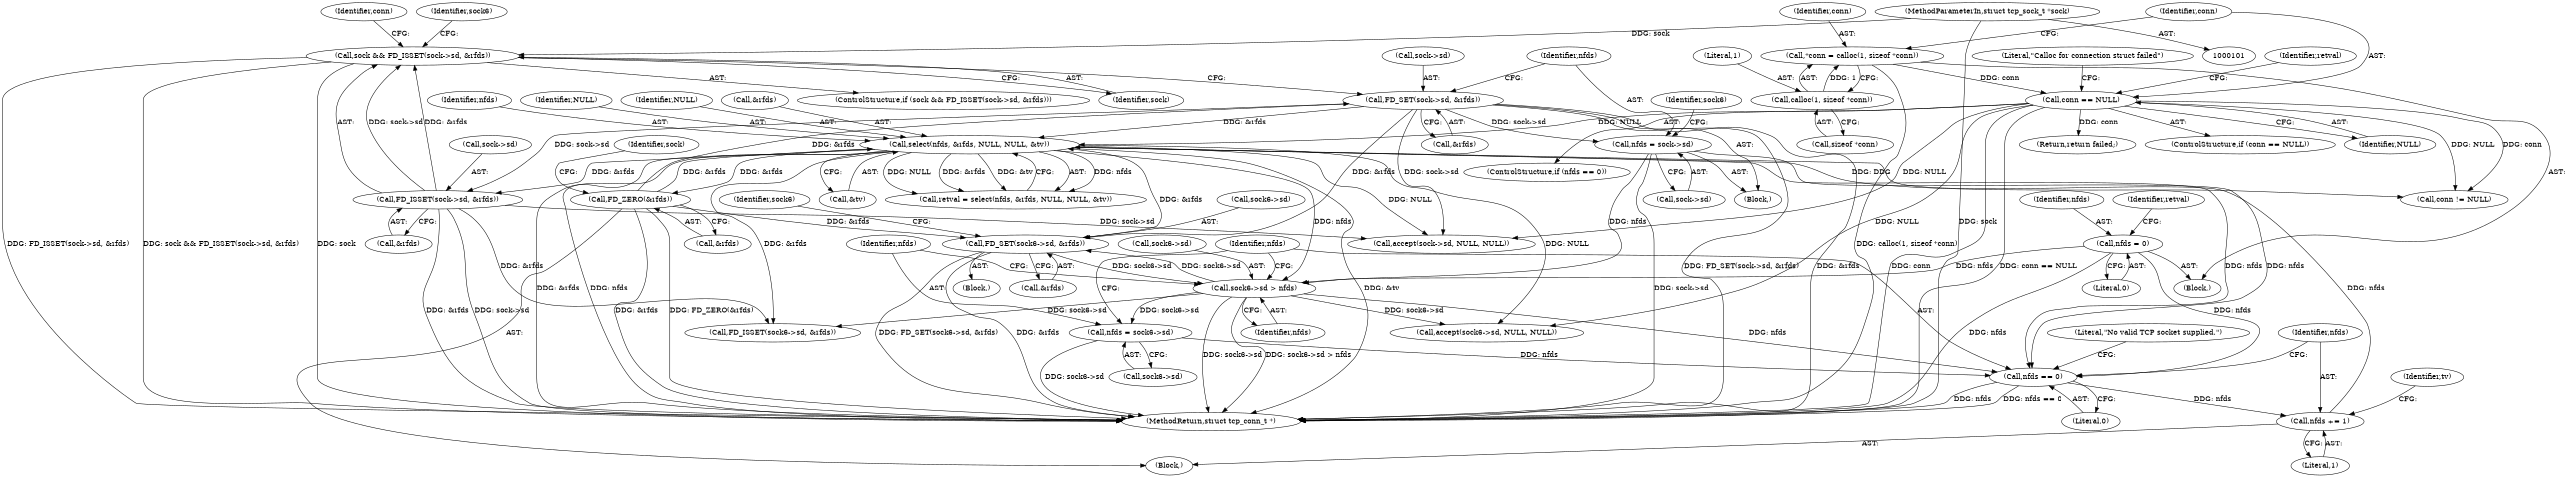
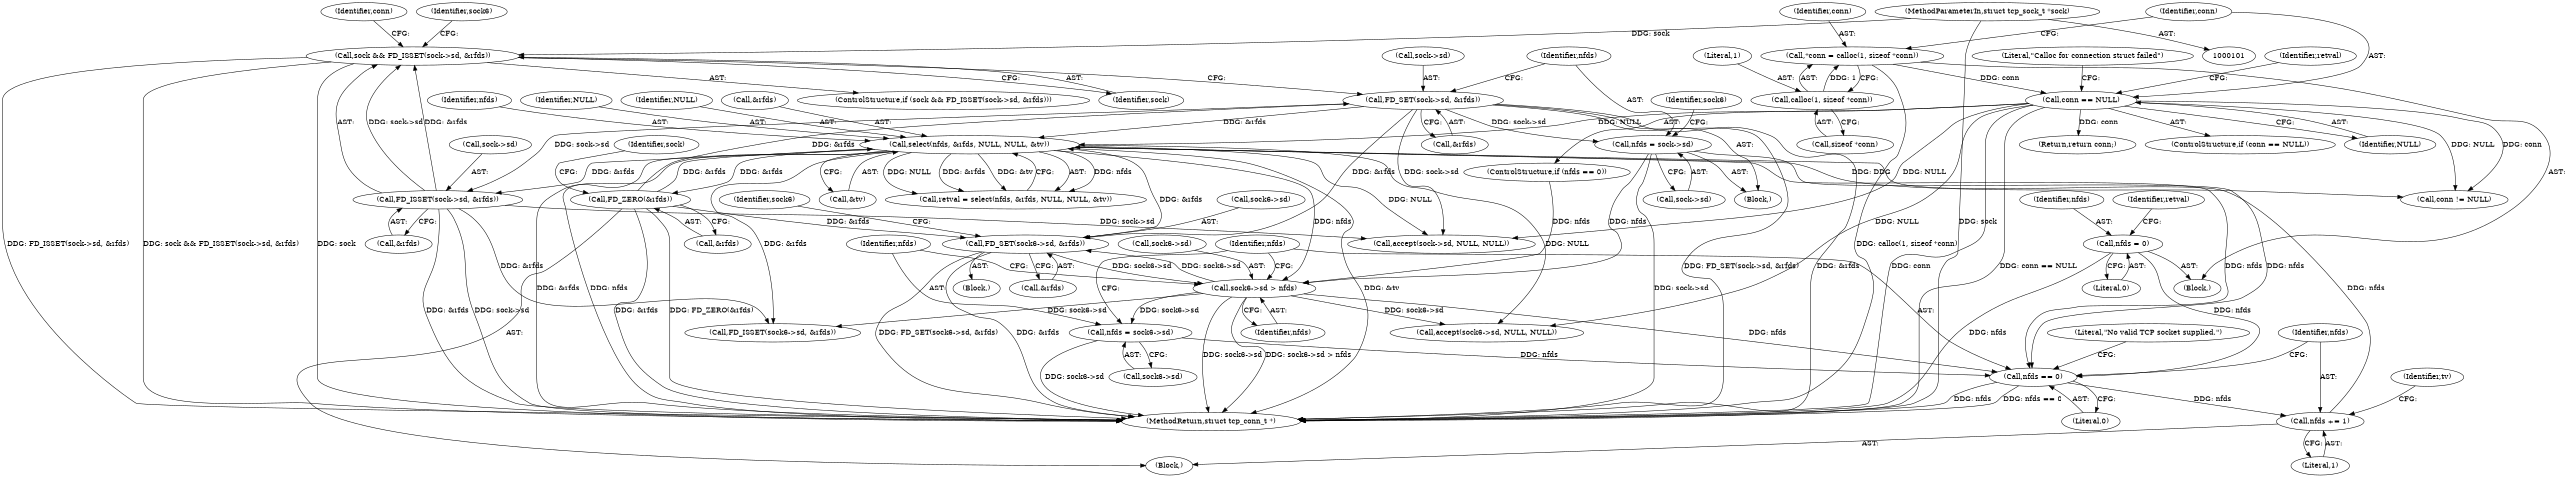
  digraph {
    n1 [label="(Call,sock && FD_ISSET(sock->sd, &rfds))"]
    n2 [label="(MethodReturn,struct tcp_conn_t *)"]
    n3 [label="(ControlStructure,if (sock && FD_ISSET(sock->sd, &rfds)))"]
    n4 [label="(Identifier,sock)"]
    n5 [label="(Call,FD_SET(sock->sd, &rfds))"]
    n6 [label="(Call,FD_ISSET(sock->sd, &rfds))"]
    n7 [label="(Call,accept(sock->sd, NULL, NULL))"]
    n8 [label="(Call,FD_ISSET(sock6->sd, &rfds))"]
    n9 [label="(Call,&rfds)"]
    n10 [label="(MethodParameterIn,struct tcp_sock_t *sock)"]
    1000101
    n12 [label="(Call,select(nfds, &rfds, NULL, NULL, &tv))"]
    n13 [label="(Call,FD_SET(sock6->sd, &rfds))"]
    n14 [label="(Call,nfds = sock->sd)"]
    n15 [label="(Block,)"]
    n16 [label="(Call,&rfds)"]
    n17 [label="(Call,FD_ZERO(&rfds))"]
    n18 [label="(Call,nfds == 0)"]
    n19 [label="(Call,sock6->sd > nfds)"]
    n20 [label="(Call,&tv)"]
    n21 [label="(Call,conn != NULL)"]
    n22 [label="(Call,accept(sock6->sd, NULL, NULL))"]
    n23 [label="(Call,retval = select(nfds, &rfds, NULL, NULL, &tv))"]
    n24 [label="(Block,)"]
    n25 [label="(Call,&rfds)"]
    n26 [label="(Call,sock->sd)"]
    n27 [label="(Block,)"]
    n28 [label="(Call,&rfds)"]
    n29 [label="(Call,nfds += 1)"]
    n30 [label="(Literal,0)"]
    n31 [label="(Call,nfds = sock6->sd)"]
    n32 [label="(Identifier,nfds)"]
    n33 [label="(Literal,1)"]
    n34 [label="(ControlStructure,if (nfds == 0))"]
    n35 [label="(Call,sock6->sd)"]
    n36 [label="(Call,nfds = 0)"]
    n37 [label="(Block,)"]
    n38 [label="(Literal,0)"]
    n39 [label="(Call,conn == NULL)"]
-   n40 [label="(Return,return failed;)"]
+   n40 [label="(Return,return conn;)"]
    n41 [label="(ControlStructure,if (conn == NULL))"]
    n42 [label="(Identifier,NULL)"]
    n43 [label="(Call,*conn = calloc(1, sizeof *conn))"]
    n44 [label="(Call,calloc(1, sizeof *conn))"]
    n45 [label="(Call,sizeof *conn)"]
    n46 [label="(Identifier,nfds)"]
    n47 [label="(Call,sock6->sd)"]
    n48 [label="(Identifier,sock6)"]
    n49 [label="(Literal,\"Calloc for connection struct failed\")"]
    n50 [label="(Identifier,sock)"]
    n51 [label="(Identifier,NULL)"]
    n52 [label="(Identifier,conn)"]
    n53 [label="(Identifier,tv)"]
    n54 [label="(Identifier,nfds)"]
    n55 [label="(Call,sock6->sd)"]
    n56 [label="(Identifier,nfds)"]
    n57 [label="(Identifier,sock6)"]
    n58 [label="(Call,&rfds)"]
    n59 [label="(Identifier,retval)"]
    n60 [label="(Identifier,conn)"]
    n61 [label="(Identifier,nfds)"]
    n62 [label="(Identifier,nfds)"]
    n63 [label="(Identifier,sock6)"]
    n64 [label="(Identifier,conn)"]
    n65 [label="(Identifier,NULL)"]
    n66 [label="(Identifier,retval)"]
    n67 [label="(Call,sock->sd)"]
    n68 [label="(Literal,\"No valid TCP socket supplied.\")"]
    n69 [label="(Call,sock->sd)"]
    n70 [label="(Literal,1)"]
    n71 [label="(Identifier,nfds)"]
    n1 -> n2 [label="DDG: FD_ISSET(sock->sd, &rfds)"]
    n1 -> n2 [label="DDG: sock && FD_ISSET(sock->sd, &rfds)"]
    n1 -> n2 [label="DDG: sock"]
    n1 -> n3 [label="AST: "]
    n1 -> n4 [label="CFG: "]
    n1 -> n5 [label="CFG: "]
    n4 -> n1 [label="AST: "]
    n5 -> n2 [label="DDG: FD_SET(sock->sd, &rfds)"]
    n5 -> n2 [label="DDG: &rfds"]
    n5 -> n6 [label="DDG: sock->sd"]
    n5 -> n7 [label="DDG: sock->sd"]
    n5 -> n12 [label="DDG: &rfds"]
    n5 -> n13 [label="DDG: &rfds"]
    n5 -> n14 [label="DDG: sock->sd"]
    n5 -> n15 [label="AST: "]
    n5 -> n16 [label="CFG: "]
    n6 -> n1 [label="AST: "]
    n6 -> n1 [label="DDG: sock->sd"]
    n6 -> n1 [label="DDG: &rfds"]
    n6 -> n2 [label="DDG: sock->sd"]
    n6 -> n2 [label="DDG: &rfds"]
    n6 -> n7 [label="DDG: sock->sd"]
    n6 -> n8 [label="DDG: &rfds"]
    n6 -> n9 [label="CFG: "]
    n9 -> n6 [label="AST: "]
    n10 -> n1 [label="DDG: sock"]
    n10 -> n2 [label="DDG: sock"]
    n10 -> 1000101 [label="AST: "]
    n12 -> n2 [label="DDG: nfds"]
    n12 -> n2 [label="DDG: &tv"]
    n12 -> n2 [label="DDG: &rfds"]
    n12 -> n6 [label="DDG: &rfds"]
    n12 -> n7 [label="DDG: NULL"]
    n12 -> n8 [label="DDG: &rfds"]
    n12 -> n17 [label="DDG: &rfds"]
    n12 -> n18 [label="DDG: nfds"]
    n12 -> n19 [label="DDG: nfds"]
    n12 -> n20 [label="CFG: "]
    n12 -> n21 [label="DDG: DDG"]
    n12 -> n22 [label="DDG: NULL"]
    n12 -> n23 [label="AST: "]
    n12 -> n23 [label="DDG: nfds"]
    n12 -> n23 [label="DDG: NULL"]
    n12 -> n23 [label="DDG: &rfds"]
    n12 -> n23 [label="DDG: &tv"]
    n13 -> n2 [label="DDG: &rfds"]
    n13 -> n2 [label="DDG: FD_SET(sock6->sd, &rfds)"]
    n13 -> n12 [label="DDG: &rfds"]
    n13 -> n19 [label="DDG: sock6->sd"]
    n13 -> n24 [label="AST: "]
    n13 -> n25 [label="CFG: "]
    n14 -> n2 [label="DDG: sock->sd"]
    n14 -> n15 [label="AST: "]
    n14 -> n18 [label="DDG: nfds"]
    n14 -> n19 [label="DDG: nfds"]
    n14 -> n26 [label="CFG: "]
    n16 -> n5 [label="AST: "]
    n17 -> n2 [label="DDG: FD_ZERO(&rfds)"]
    n17 -> n2 [label="DDG: &rfds"]
    n17 -> n5 [label="DDG: &rfds"]
    n17 -> n12 [label="DDG: &rfds"]
    n17 -> n13 [label="DDG: &rfds"]
    n17 -> n27 [label="AST: "]
    n17 -> n28 [label="CFG: "]
    n18 -> n2 [label="DDG: nfds == 0"]
    n18 -> n2 [label="DDG: nfds"]
    n18 -> n29 [label="DDG: nfds"]
    n18 -> n30 [label="CFG: "]
    n19 -> n2 [label="DDG: sock6->sd"]
    n19 -> n2 [label="DDG: sock6->sd > nfds"]
    n19 -> n8 [label="DDG: sock6->sd"]
    n19 -> n13 [label="DDG: sock6->sd"]
    n19 -> n18 [label="DDG: nfds"]
    n19 -> n22 [label="DDG: sock6->sd"]
    n19 -> n31 [label="DDG: sock6->sd"]
    n19 -> n32 [label="CFG: "]
    n20 -> n12 [label="AST: "]
    n23 -> n12 [label="CFG: "]
    n25 -> n13 [label="AST: "]
    n26 -> n14 [label="AST: "]
    n28 -> n17 [label="AST: "]
    n29 -> n12 [label="DDG: nfds"]
    n29 -> n27 [label="AST: "]
    n29 -> n33 [label="CFG: "]
    n30 -> n18 [label="AST: "]
    n31 -> n2 [label="DDG: sock6->sd"]
    n31 -> n18 [label="DDG: nfds"]
    n31 -> n35 [label="CFG: "]
    n32 -> n19 [label="AST: "]
    n33 -> n29 [label="AST: "]
    n35 -> n31 [label="AST: "]
    n36 -> n2 [label="DDG: nfds"]
    n36 -> n18 [label="DDG: nfds"]
-   n36 -> n19 [label="DDG: nfds"]
+   n34 -> n19 [label="DDG: nfds"]
    n36 -> n37 [label="AST: "]
    n36 -> n38 [label="CFG: "]
    n38 -> n36 [label="AST: "]
    n39 -> n2 [label="DDG: conn == NULL"]
    n39 -> n2 [label="DDG: conn"]
    n39 -> n7 [label="DDG: NULL"]
    n39 -> n12 [label="DDG: NULL"]
    n39 -> n21 [label="DDG: conn"]
    n39 -> n21 [label="DDG: NULL"]
    n39 -> n22 [label="DDG: NULL"]
    n39 -> n34 [label="AST: "]
    n39 -> n40 [label="DDG: conn"]
    n39 -> n41 [label="AST: "]
    n39 -> n42 [label="CFG: "]
    n42 -> n39 [label="AST: "]
    n43 -> n2 [label="DDG: calloc(1, sizeof *conn)"]
    n43 -> n37 [label="AST: "]
    n43 -> n39 [label="DDG: conn"]
    n43 -> n44 [label="CFG: "]
    n44 -> n43 [label="AST: "]
    n44 -> n43 [label="DDG: 1"]
    n44 -> n45 [label="CFG: "]
    n45 -> n44 [label="AST: "]
    n46 -> n18 [label="AST: "]
    n46 -> n19 [label="CFG: "]
    n46 -> n31 [label="CFG: "]
    n47 -> n13 [label="AST: "]
    n48 -> n14 [label="CFG: "]
    n49 -> n39 [label="CFG: "]
    n50 -> n17 [label="CFG: "]
    n51 -> n12 [label="AST: "]
    n52 -> n39 [label="AST: "]
    n52 -> n43 [label="CFG: "]
    n53 -> n29 [label="CFG: "]
    n54 -> n36 [label="AST: "]
    n55 -> n19 [label="AST: "]
    n56 -> n19 [label="CFG: "]
    n56 -> n31 [label="AST: "]
    n57 -> n13 [label="CFG: "]
    n58 -> n12 [label="AST: "]
    n59 -> n36 [label="CFG: "]
    n60 -> n43 [label="AST: "]
    n61 -> n12 [label="AST: "]
    n62 -> n5 [label="CFG: "]
    n62 -> n14 [label="AST: "]
    n63 -> n1 [label="CFG: "]
    n64 -> n1 [label="CFG: "]
    n65 -> n12 [label="AST: "]
    n66 -> n39 [label="CFG: "]
    n67 -> n6 [label="AST: "]
    n68 -> n18 [label="CFG: "]
    n69 -> n5 [label="AST: "]
    n70 -> n44 [label="AST: "]
    n71 -> n18 [label="CFG: "]
    n71 -> n29 [label="AST: "]
  }
